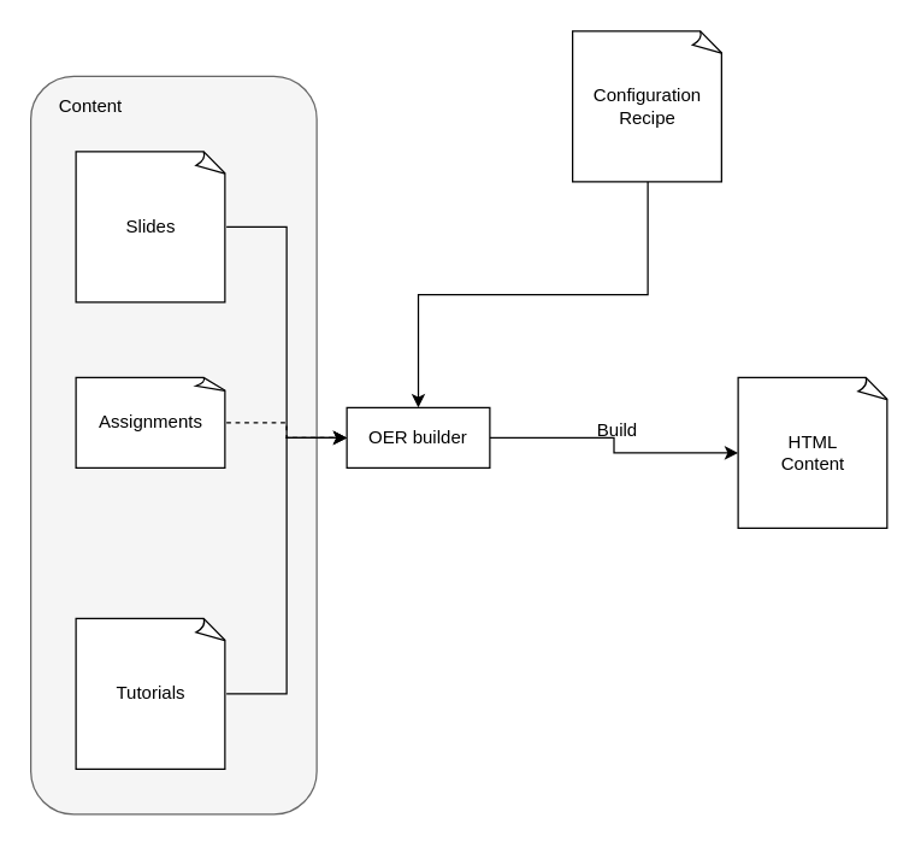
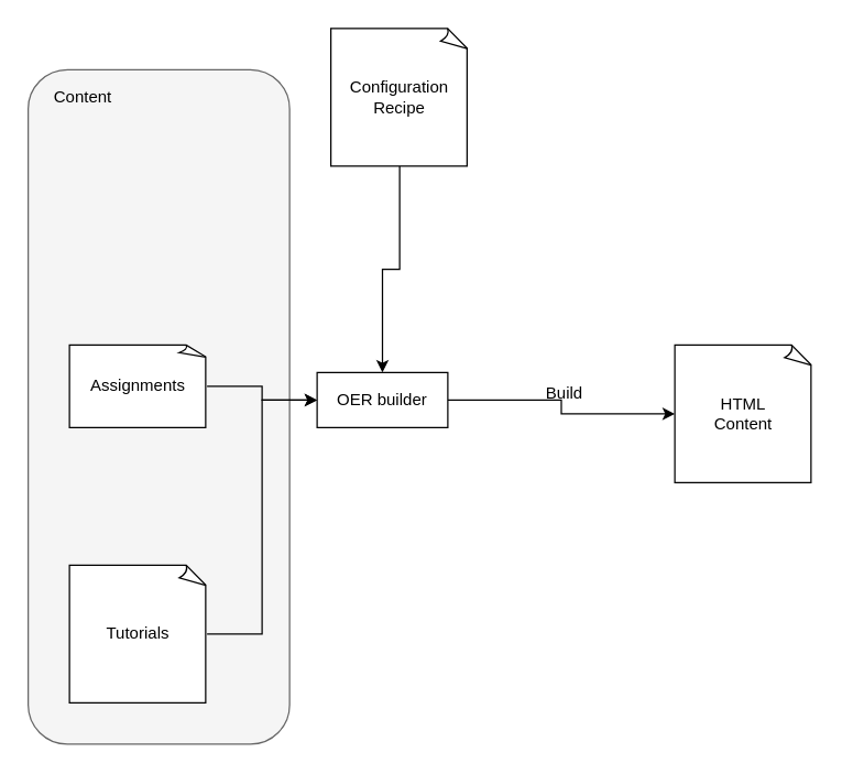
  <mxCell id="0" />
  <mxCell id="1" parent="0" />
  <mxCell id="2" value="" style="rounded=1;whiteSpace=wrap;html=1;fillColor=#f5f5f5;fontColor=#333333;strokeColor=#666666;" vertex="1" parent="1"><mxGeometry x="20" y="50" width="190" height="490" as="geometry" /></mxCell>
  <mxCell id="3" style="edgeStyle=orthogonalEdgeStyle;rounded=0;orthogonalLoop=1;jettySize=auto;html=1;exitX=0.5;exitY=1;exitDx=0;exitDy=0;exitPerimeter=0;" edge="1" parent="1" source="4" target="12"><mxGeometry relative="1" as="geometry" /></mxCell>
- <mxCell id="4" value="Configuration&lt;br&gt;Recipe" style="whiteSpace=wrap;html=1;shape=mxgraph.basic.document" vertex="1" parent="1"><mxGeometry x="380" y="20" width="100" height="100" as="geometry" /></mxCell>
- <mxCell id="5" style="edgeStyle=orthogonalEdgeStyle;rounded=0;orthogonalLoop=1;jettySize=auto;html=1;exitX=1;exitY=0.5;exitDx=0;exitDy=0;exitPerimeter=0;entryX=0;entryY=0.5;entryDx=0;entryDy=0;" edge="1" parent="1" source="6" target="12"><mxGeometry relative="1" as="geometry" /></mxCell>
- <mxCell id="6" value="&lt;div&gt;Slides&lt;/div&gt;" style="whiteSpace=wrap;html=1;shape=mxgraph.basic.document" vertex="1" parent="1"><mxGeometry x="50" y="100" width="100" height="100" as="geometry" /></mxCell>
- <mxCell id="7" style="edgeStyle=orthogonalEdgeStyle;rounded=0;orthogonalLoop=1;jettySize=auto;html=1;entryX=0;entryY=0.5;entryDx=0;entryDy=0;dashed=1;" edge="1" parent="1" source="8" target="12"><mxGeometry relative="1" as="geometry" /></mxCell>
+ <mxCell id="4" value="Configuration&lt;br&gt;Recipe" style="whiteSpace=wrap;html=1;shape=mxgraph.basic.document" vertex="1" parent="1"><mxGeometry x="240" y="20" width="100" height="100" as="geometry" /></mxCell>
+ <mxCell id="7" style="edgeStyle=orthogonalEdgeStyle;rounded=0;orthogonalLoop=1;jettySize=auto;html=1;entryX=0;entryY=0.5;entryDx=0;entryDy=0;" edge="1" parent="1" source="8" target="12"><mxGeometry relative="1" as="geometry" /></mxCell>
  <mxCell id="8" value="&lt;div&gt;Assignments&lt;/div&gt;" style="whiteSpace=wrap;html=1;shape=mxgraph.basic.document" vertex="1" parent="1"><mxGeometry x="50" y="250" width="100" height="60" as="geometry" /></mxCell>
  <mxCell id="9" style="edgeStyle=orthogonalEdgeStyle;rounded=0;orthogonalLoop=1;jettySize=auto;html=1;entryX=0;entryY=0.5;entryDx=0;entryDy=0;" edge="1" parent="1" source="10" target="12"><mxGeometry relative="1" as="geometry" /></mxCell>
  <mxCell id="10" value="Tutorials" style="whiteSpace=wrap;html=1;shape=mxgraph.basic.document" vertex="1" parent="1"><mxGeometry x="50" y="410" width="100" height="100" as="geometry" /></mxCell>
  <mxCell id="11" style="edgeStyle=orthogonalEdgeStyle;rounded=0;orthogonalLoop=1;jettySize=auto;html=1;exitX=1;exitY=0.5;exitDx=0;exitDy=0;entryX=0;entryY=0.5;entryDx=0;entryDy=0;entryPerimeter=0;" edge="1" parent="1" source="12" target="13"><mxGeometry relative="1" as="geometry" /></mxCell>
  <mxCell id="12" value="OER builder" style="rounded=0;whiteSpace=wrap;html=1;" vertex="1" parent="1"><mxGeometry x="230" y="270" width="95" height="40" as="geometry" /></mxCell>
  <mxCell id="13" value="&lt;div&gt;HTML &lt;br&gt;&lt;/div&gt;&lt;div&gt;Content&lt;br&gt;&lt;/div&gt;" style="whiteSpace=wrap;html=1;shape=mxgraph.basic.document" vertex="1" parent="1"><mxGeometry x="490" y="250" width="100" height="100" as="geometry" /></mxCell>
  <mxCell id="14" value="Build" style="text;html=1;strokeColor=none;fillColor=none;align=center;verticalAlign=middle;whiteSpace=wrap;rounded=0;" vertex="1" parent="1"><mxGeometry x="380" y="270" width="60" height="30" as="geometry" /></mxCell>
  <mxCell id="15" value="Content" style="text;html=1;strokeColor=none;fillColor=none;align=center;verticalAlign=middle;whiteSpace=wrap;rounded=0;" vertex="1" parent="1"><mxGeometry x="30" y="55" width="60" height="30" as="geometry" /></mxCell>
